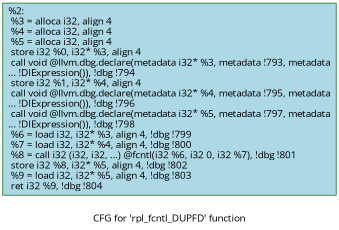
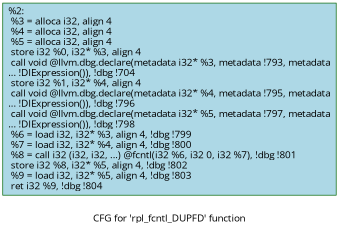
  digraph {
    label="CFG for 'rpl_fcntl_DUPFD' function"
    rankdir=LR
    fontname="Open Sans"
-   n1 [color=darkgreen fillcolor=lightblue label="{%2:\l  %3 = alloca i32, align 4\l  %4 = alloca i32, align 4\l  %5 = alloca i32, align 4\l  store i32 %0, i32* %3, align 4\l  call void @llvm.dbg.declare(metadata i32* %3, metadata !793, metadata\l... !DIExpression()), !dbg !794\l  store i32 %1, i32* %4, align 4\l  call void @llvm.dbg.declare(metadata i32* %4, metadata !795, metadata\l... !DIExpression()), !dbg !796\l  call void @llvm.dbg.declare(metadata i32* %5, metadata !797, metadata\l... !DIExpression()), !dbg !798\l  %6 = load i32, i32* %3, align 4, !dbg !799\l  %7 = load i32, i32* %4, align 4, !dbg !800\l  %8 = call i32 (i32, i32, ...) @fcntl(i32 %6, i32 0, i32 %7), !dbg !801\l  store i32 %8, i32* %5, align 4, !dbg !802\l  %9 = load i32, i32* %5, align 4, !dbg !803\l  ret i32 %9, !dbg !804\l}" shape=record style=filled fontname="Open Sans"]
+   n1 [color=darkgreen fillcolor=lightblue label="{%2:\l  %3 = alloca i32, align 4\l  %4 = alloca i32, align 4\l  %5 = alloca i32, align 4\l  store i32 %0, i32* %3, align 4\l  call void @llvm.dbg.declare(metadata i32* %3, metadata !793, metadata\l... !DIExpression()), !dbg !704\l  store i32 %1, i32* %4, align 4\l  call void @llvm.dbg.declare(metadata i32* %4, metadata !795, metadata\l... !DIExpression()), !dbg !796\l  call void @llvm.dbg.declare(metadata i32* %5, metadata !797, metadata\l... !DIExpression()), !dbg !798\l  %6 = load i32, i32* %3, align 4, !dbg !799\l  %7 = load i32, i32* %4, align 4, !dbg !800\l  %8 = call i32 (i32, i32, ...) @fcntl(i32 %6, i32 0, i32 %7), !dbg !801\l  store i32 %8, i32* %5, align 4, !dbg !802\l  %9 = load i32, i32* %5, align 4, !dbg !803\l  ret i32 %9, !dbg !804\l}" shape=record style=filled fontname="Open Sans"]
  }
